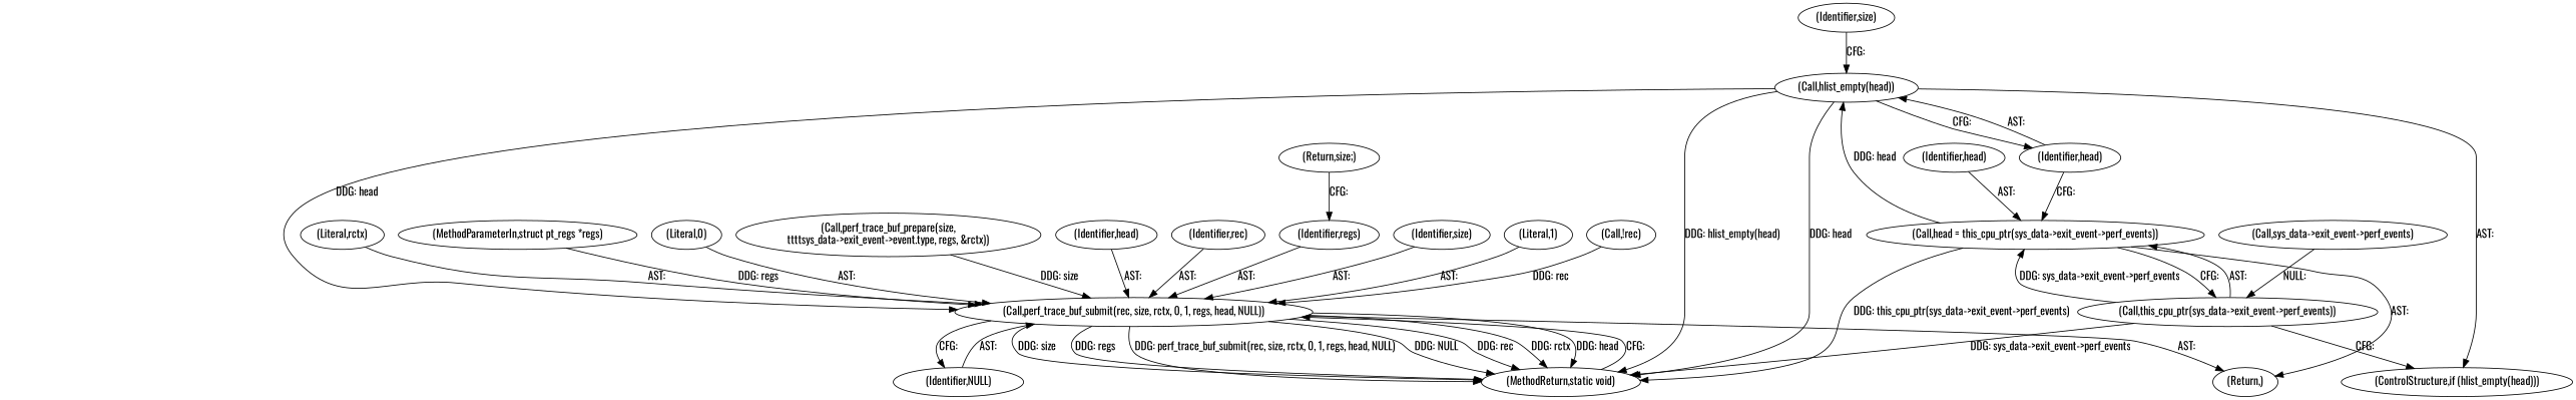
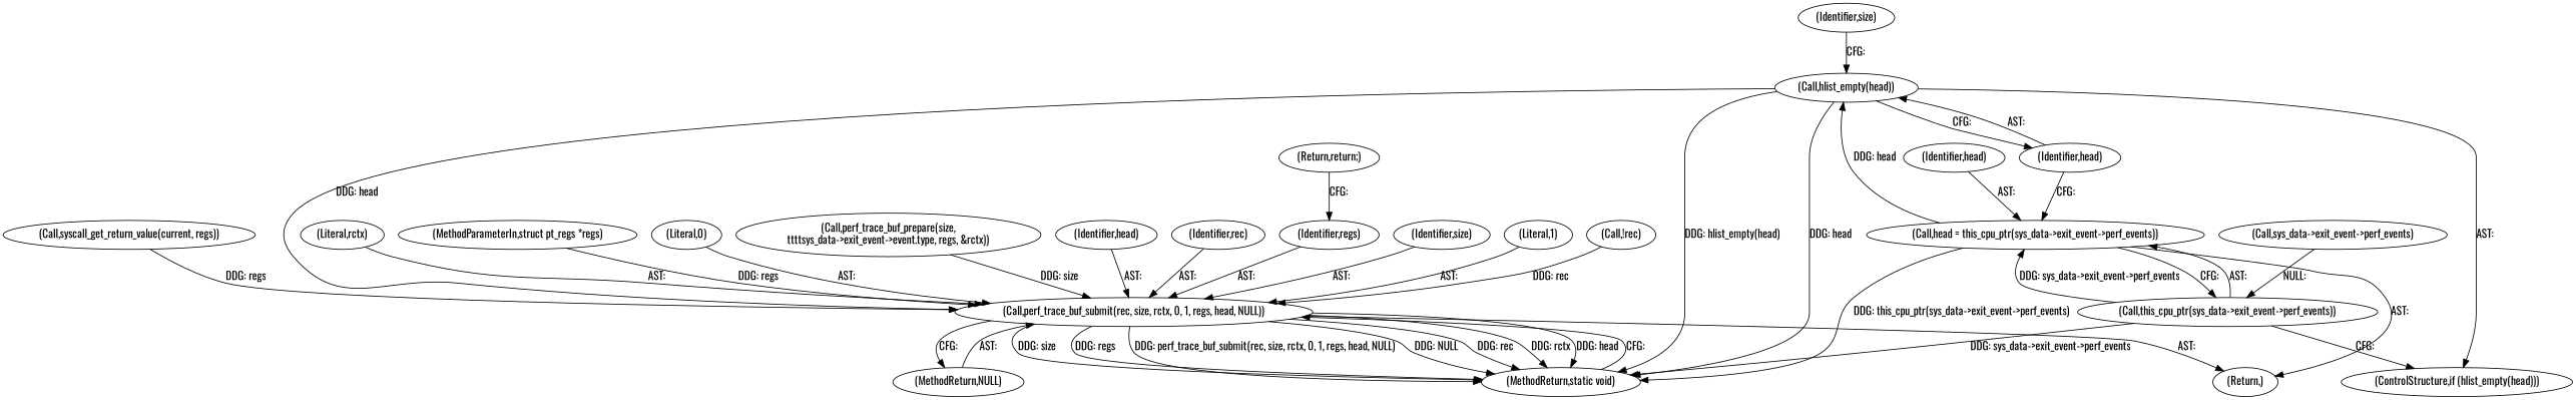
  digraph {
    fontname=Oswald
    node [fontname=Oswald]
    edge [fontname=Oswald]
    n1 [label="(Call,hlist_empty(head))"]
    n2 [label="(Call,perf_trace_buf_submit(rec, size, rctx, 0, 1, regs, head, NULL))"]
    n3 [label="(Identifier,head)"]
    n4 [label="(ControlStructure,if (hlist_empty(head)))"]
    n5 [label="(MethodReturn,static void)"]
    n6 [label="(Return,)"]
-   n7 [label="(Identifier,NULL)"]
+   n7 [label="(MethodReturn,NULL)"]
    n8 [label="(Call,head = this_cpu_ptr(sys_data->exit_event->perf_events))"]
    n9 [label="(Call,this_cpu_ptr(sys_data->exit_event->perf_events))"]
    n10 [label="(Call,sys_data->exit_event->perf_events)"]
    n11 [label="(Identifier,size)"]
    n12 [label="(Literal,1)"]
    n13 [label="(Call,!rec)"]
-   n15 [label="(Return,size;)"]
+   n14 [label="(Call,syscall_get_return_value(current, regs))"]
+   n15 [label="(Return,return;)"]
    n16 [label="(Identifier,regs)"]
    n17 [label="(Literal,rctx)"]
    n18 [label="(MethodParameterIn,struct pt_regs *regs)"]
    n19 [label="(Literal,0)"]
    n20 [label="(Identifier,head)"]
    n21 [label="(Call,perf_trace_buf_prepare(size,\n\t\t\t\tsys_data->exit_event->event.type, regs, &rctx))"]
    n22 [label="(Identifier,size)"]
    n23 [label="(Identifier,head)"]
    n24 [label="(Identifier,rec)"]
    n1 -> n2 [label="DDG: head"]
    n1 -> n3 [label="CFG: "]
    n1 -> n4 [label="AST: "]
    n1 -> n5 [label="DDG: hlist_empty(head)"]
    n1 -> n5 [label="DDG: head"]
    n2 -> n5 [label="DDG: size"]
    n2 -> n5 [label="DDG: regs"]
    n2 -> n5 [label="DDG: perf_trace_buf_submit(rec, size, rctx, 0, 1, regs, head, NULL)"]
    n2 -> n5 [label="DDG: NULL"]
    n2 -> n5 [label="DDG: rec"]
    n2 -> n5 [label="DDG: rctx"]
    n2 -> n5 [label="DDG: head"]
    n2 -> n6 [label="AST: "]
    n2 -> n7 [label="CFG: "]
    n3 -> n1 [label="AST: "]
    n3 -> n8 [label="CFG: "]
    n5 -> n2 [label="CFG: "]
    n7 -> n2 [label="AST: "]
    n8 -> n1 [label="DDG: head"]
    n8 -> n5 [label="DDG: this_cpu_ptr(sys_data->exit_event->perf_events)"]
    n8 -> n6 [label="AST: "]
    n8 -> n9 [label="CFG: "]
    n9 -> n4 [label="CFG: "]
    n9 -> n5 [label="DDG: sys_data->exit_event->perf_events"]
    n9 -> n8 [label="AST: "]
    n9 -> n8 [label="DDG: sys_data->exit_event->perf_events"]
    n10 -> n9 [label="NULL: "]
    n11 -> n2 [label="AST: "]
    n12 -> n2 [label="AST: "]
    n13 -> n2 [label="DDG: rec"]
+   n14 -> n2 [label="DDG: regs"]
    n15 -> n16 [label="CFG: "]
    n16 -> n2 [label="AST: "]
    n17 -> n2 [label="AST: "]
    n18 -> n2 [label="DDG: regs"]
    n19 -> n2 [label="AST: "]
    n20 -> n8 [label="AST: "]
    n21 -> n2 [label="DDG: size"]
    n22 -> n1 [label="CFG: "]
    n23 -> n2 [label="AST: "]
    n24 -> n2 [label="AST: "]
  }
